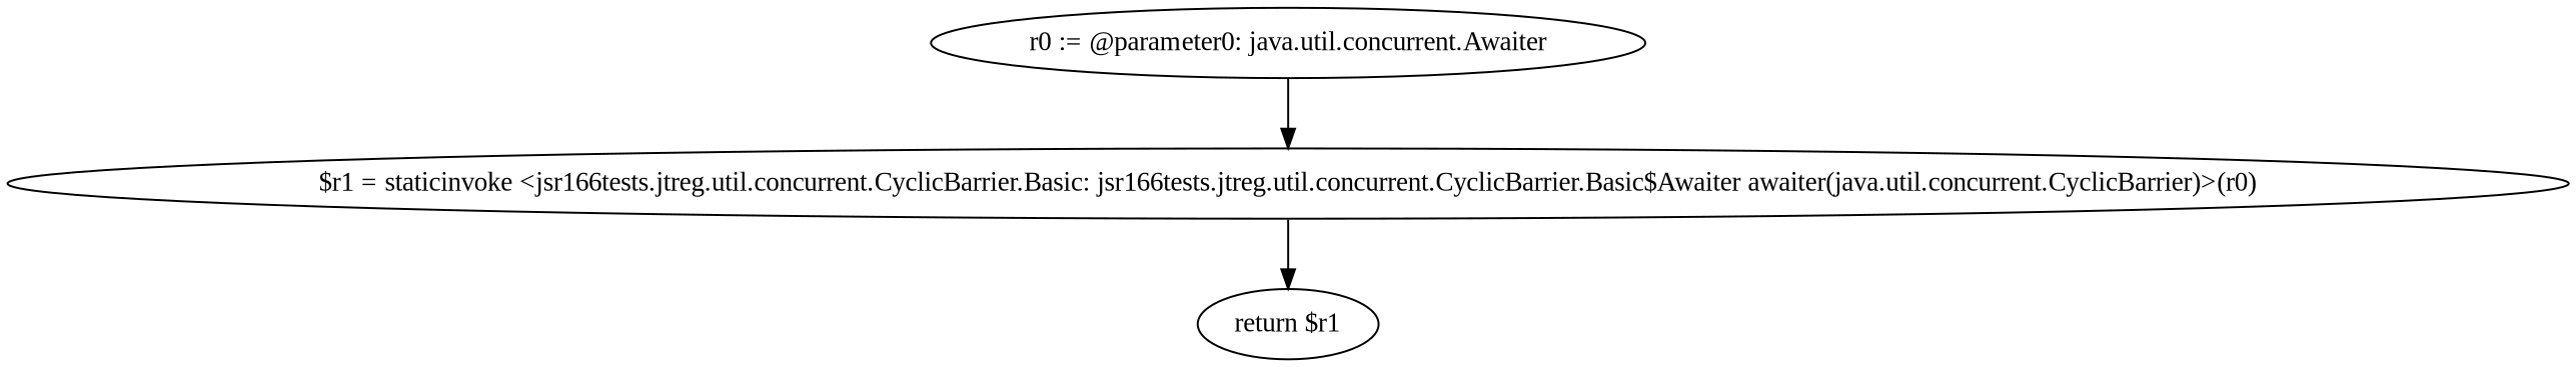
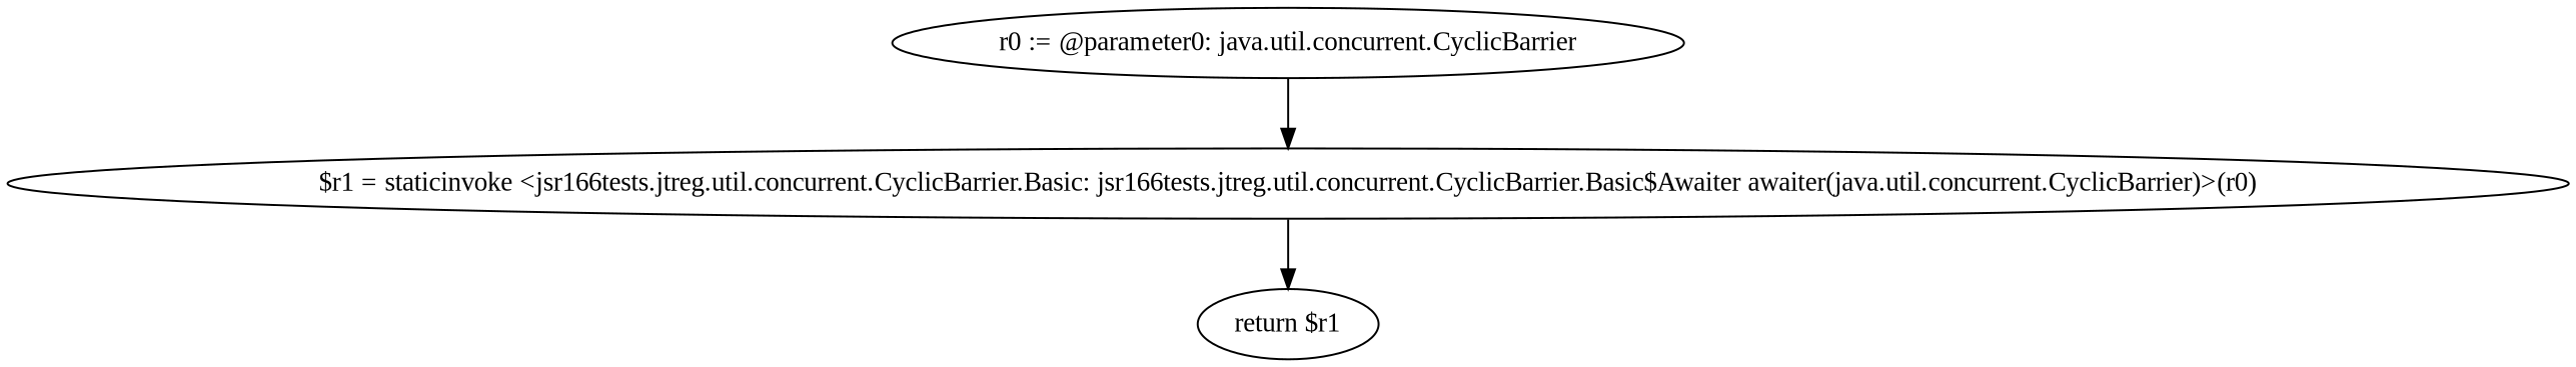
  digraph {
    fontname="Liberation Serif"
    node [fontname="Liberation Serif"]
    edge [fontname="Liberation Serif"]
-   "r0 := @parameter0: java.util.concurrent.CyclicBarrier" [label="r0 := @parameter0: java.util.concurrent.Awaiter"]
+   "r0 := @parameter0: java.util.concurrent.CyclicBarrier"
    "$r1 = staticinvoke <jsr166tests.jtreg.util.concurrent.CyclicBarrier.Basic: jsr166tests.jtreg.util.concurrent.CyclicBarrier.Basic$Awaiter awaiter(java.util.concurrent.CyclicBarrier)>(r0)"
    "return $r1"
    "r0 := @parameter0: java.util.concurrent.CyclicBarrier" -> "$r1 = staticinvoke <jsr166tests.jtreg.util.concurrent.CyclicBarrier.Basic: jsr166tests.jtreg.util.concurrent.CyclicBarrier.Basic$Awaiter awaiter(java.util.concurrent.CyclicBarrier)>(r0)"
    "$r1 = staticinvoke <jsr166tests.jtreg.util.concurrent.CyclicBarrier.Basic: jsr166tests.jtreg.util.concurrent.CyclicBarrier.Basic$Awaiter awaiter(java.util.concurrent.CyclicBarrier)>(r0)" -> "return $r1"
  }
